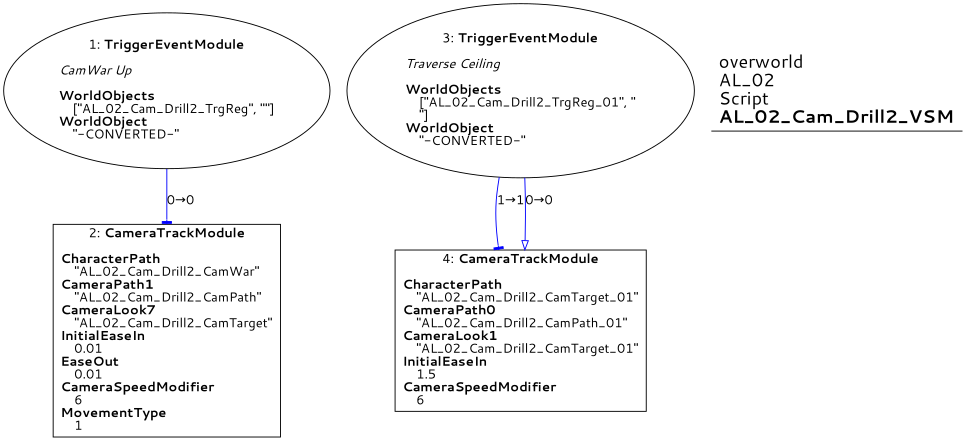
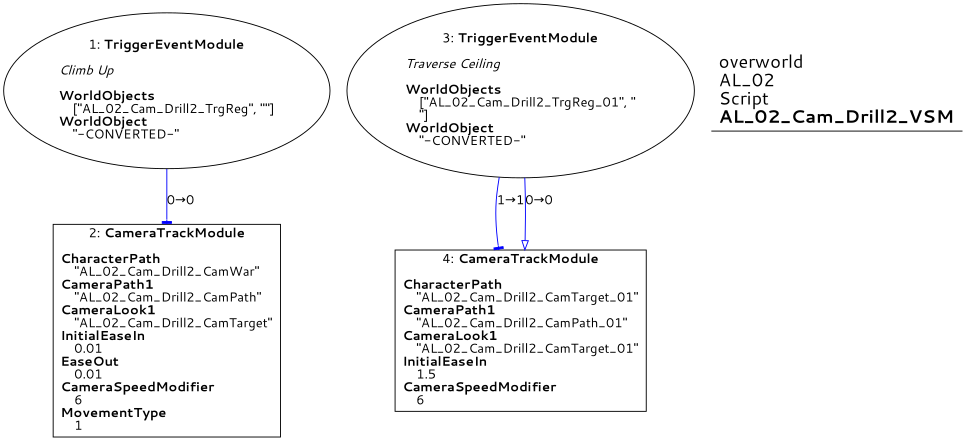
  digraph {
    fontname="Segoe UI"
    splines=spline
    node [fontname="Segoe UI" shape=oval]
    edge [arrowhead=tee color=blue fontname="Segoe UI"]
-   n1 [label=<1: <b>TriggerEventModule</b><br/><br/><i>CamWar Up<br align="left"/></i><br align="left"/><b>WorldObjects</b><br align="left"/>    [&quot;AL_02_Cam_Drill2_TrgReg&quot;, &quot;&quot;]<br align="left"/><b>WorldObject</b><br align="left"/>    &quot;-CONVERTED-&quot;<br align="left"/>>]
-   n2 [label=<2: <b>CameraTrackModule</b><br/><br/><b>CharacterPath</b><br align="left"/>    &quot;AL_02_Cam_Drill2_CamWar&quot;<br align="left"/><b>CameraPath1</b><br align="left"/>    &quot;AL_02_Cam_Drill2_CamPath&quot;<br align="left"/><b>CameraLook7</b><br align="left"/>    &quot;AL_02_Cam_Drill2_CamTarget&quot;<br align="left"/><b>InitialEaseIn</b><br align="left"/>    0.01<br align="left"/><b>EaseOut</b><br align="left"/>    0.01<br align="left"/><b>CameraSpeedModifier</b><br align="left"/>    6<br align="left"/><b>MovementType</b><br align="left"/>    1<br align="left"/>> shape=box]
+   n1 [label=<1: <b>TriggerEventModule</b><br/><br/><i>Climb Up<br align="left"/></i><br align="left"/><b>WorldObjects</b><br align="left"/>    [&quot;AL_02_Cam_Drill2_TrgReg&quot;, &quot;&quot;]<br align="left"/><b>WorldObject</b><br align="left"/>    &quot;-CONVERTED-&quot;<br align="left"/>>]
+   n2 [label=<2: <b>CameraTrackModule</b><br/><br/><b>CharacterPath</b><br align="left"/>    &quot;AL_02_Cam_Drill2_CamWar&quot;<br align="left"/><b>CameraPath1</b><br align="left"/>    &quot;AL_02_Cam_Drill2_CamPath&quot;<br align="left"/><b>CameraLook1</b><br align="left"/>    &quot;AL_02_Cam_Drill2_CamTarget&quot;<br align="left"/><b>InitialEaseIn</b><br align="left"/>    0.01<br align="left"/><b>EaseOut</b><br align="left"/>    0.01<br align="left"/><b>CameraSpeedModifier</b><br align="left"/>    6<br align="left"/><b>MovementType</b><br align="left"/>    1<br align="left"/>> shape=box]
    n3 [label=<3: <b>TriggerEventModule</b><br/><br/><i>Traverse Ceiling<br align="left"/></i><br align="left"/><b>WorldObjects</b><br align="left"/>    [&quot;AL_02_Cam_Drill2_TrgReg_01&quot;, &quot;<br align="left"/>    &quot;]<br align="left"/><b>WorldObject</b><br align="left"/>    &quot;-CONVERTED-&quot;<br align="left"/>>]
-   n4 [label=<4: <b>CameraTrackModule</b><br/><br/><b>CharacterPath</b><br align="left"/>    &quot;AL_02_Cam_Drill2_CamTarget_01&quot;<br align="left"/><b>CameraPath0</b><br align="left"/>    &quot;AL_02_Cam_Drill2_CamPath_01&quot;<br align="left"/><b>CameraLook1</b><br align="left"/>    &quot;AL_02_Cam_Drill2_CamTarget_01&quot;<br align="left"/><b>InitialEaseIn</b><br align="left"/>    1.5<br align="left"/><b>CameraSpeedModifier</b><br align="left"/>    6<br align="left"/>> shape=box]
+   n4 [label=<4: <b>CameraTrackModule</b><br/><br/><b>CharacterPath</b><br align="left"/>    &quot;AL_02_Cam_Drill2_CamTarget_01&quot;<br align="left"/><b>CameraPath1</b><br align="left"/>    &quot;AL_02_Cam_Drill2_CamPath_01&quot;<br align="left"/><b>CameraLook1</b><br align="left"/>    &quot;AL_02_Cam_Drill2_CamTarget_01&quot;<br align="left"/><b>InitialEaseIn</b><br align="left"/>    1.5<br align="left"/><b>CameraSpeedModifier</b><br align="left"/>    6<br align="left"/>> shape=box]
    n5 [label=<<font point-size="20">overworld<br align="left"/>AL_02<br align="left"/>Script<br align="left"/><b>AL_02_Cam_Drill2_VSM</b><br align="left"/></font>> shape=underline]
    n1 -> n2 [label="0→0"]
    n3 -> n4 [label="1→1"]
    n3 -> n4 [arrowhead=onormal label="0→0"]
  }
